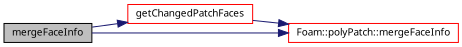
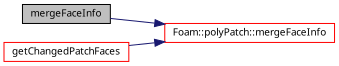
  digraph {
    fontname="Noto Sans"
    rankdir=LR
    node [color=red fontname="Noto Sans" fontsize=10 shape=record]
    edge [color=midnightblue fontname="Noto Sans" fontsize=10 labelfontname=Helvetica labelfontsize=10 style=solid]
    n1 [color=black fillcolor=grey75 fontcolor=black height=0.2 label=mergeFaceInfo style=filled width=0.4]
    n2 [height=0.2 label=getChangedPatchFaces width=0.4]
    n3 [height=0.2 label="Foam::polyPatch::mergeFaceInfo" width=0.4]
-   n1 -> n2
    n1 -> n3
    n2 -> n3
  }
